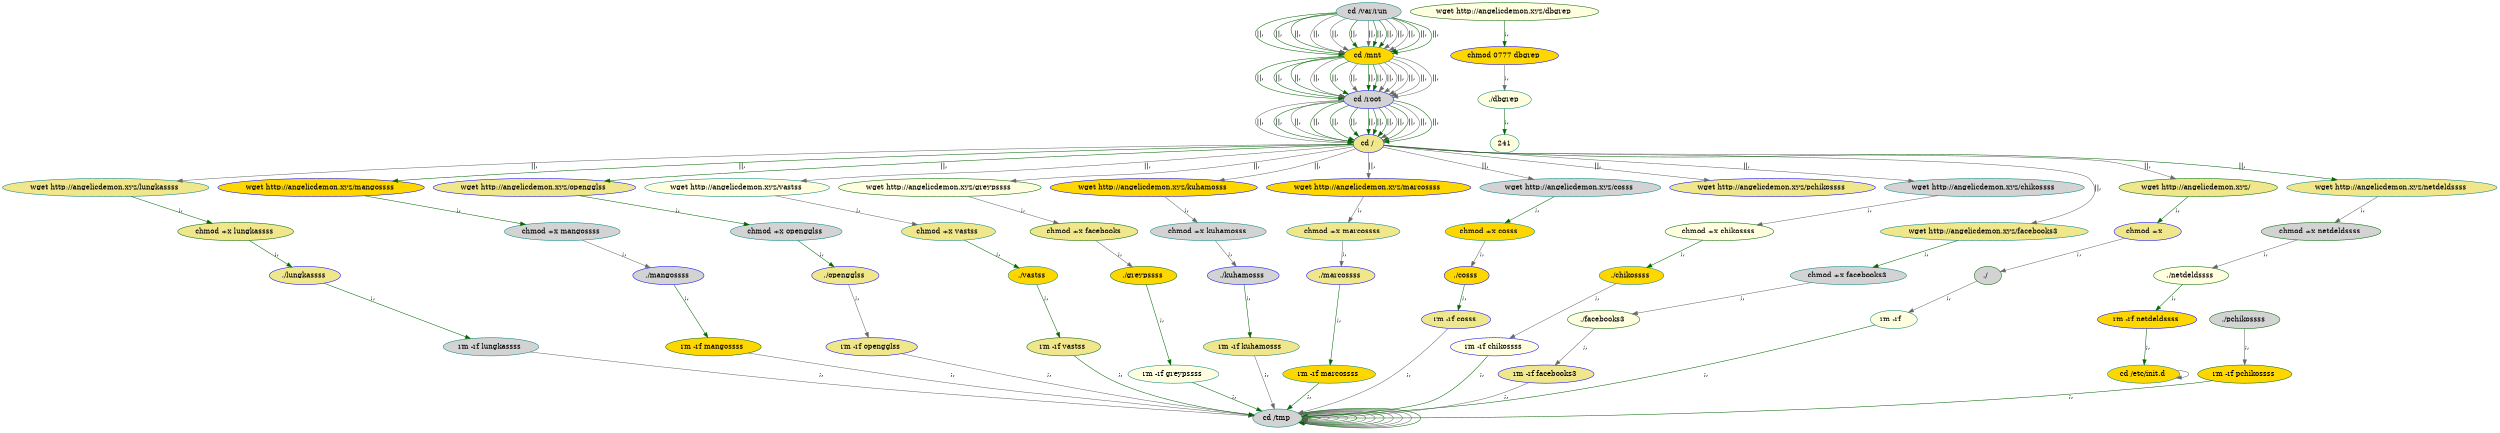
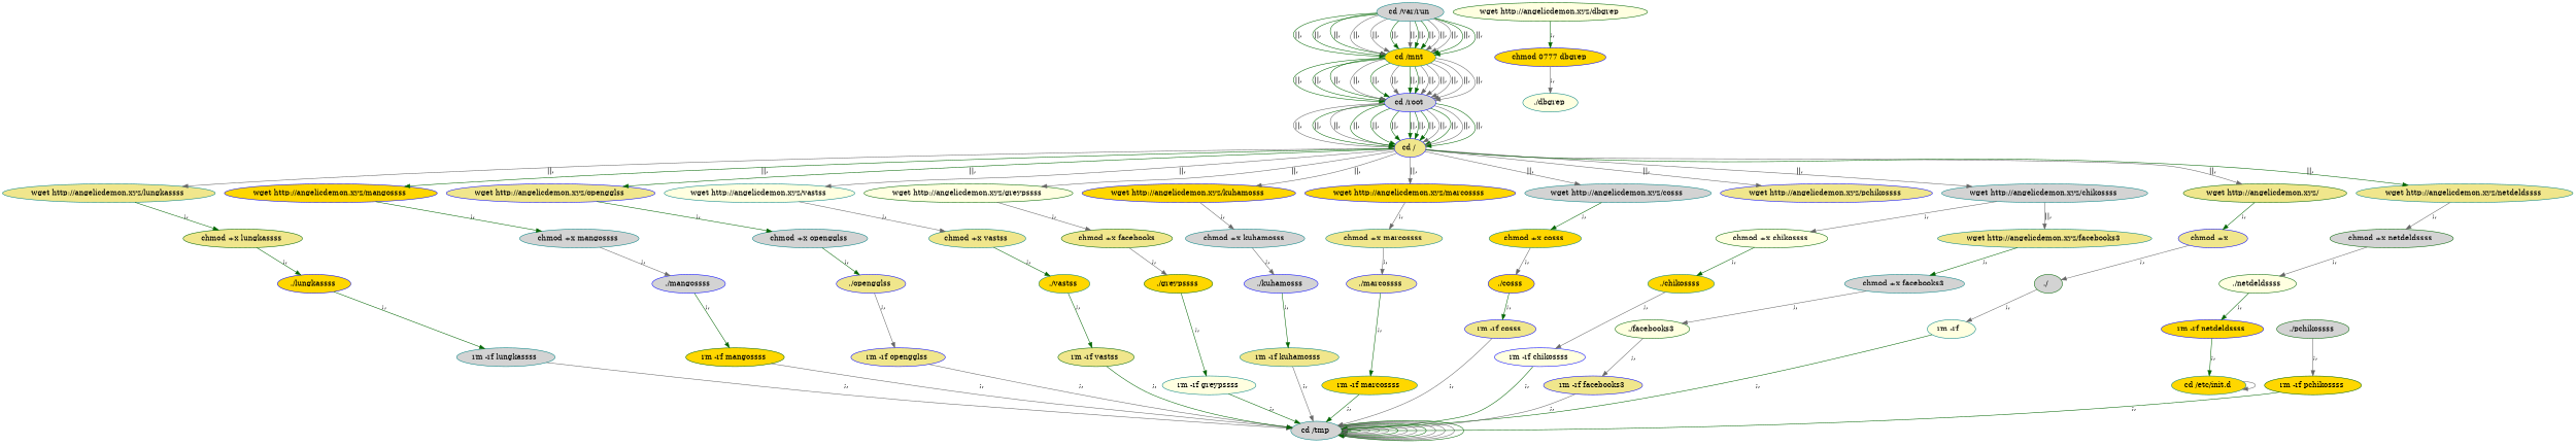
  digraph {
    node [color=teal fillcolor=khaki style=filled]
    edge [color=gray40]
    n1 [fillcolor=lightgrey label="cd /tmp "]
    n2 [fillcolor=lightgrey label="cd /var/run "]
    n3 [fillcolor=gold label="cd /mnt "]
    n4 [color=blue fillcolor=lightgrey label="cd /root "]
    n5 [color=blue label="cd / "]
    n6 [label="wget http://angelicdemon.xyz/lungkassss "]
    n7 [color=blue fillcolor=gold label="wget http://angelicdemon.xyz/mangossss "]
    n8 [color=blue label="wget http://angelicdemon.xyz/opengglss "]
    n9 [fillcolor=lightyellow label="wget http://angelicdemon.xyz/vastss "]
    n10 [color=darkgreen fillcolor=lightyellow label="wget http://angelicdemon.xyz/greypssss "]
    n11 [color=blue fillcolor=gold label="wget http://angelicdemon.xyz/kuhamosss "]
    n12 [color=blue fillcolor=gold label="wget http://angelicdemon.xyz/marcossss "]
    n13 [fillcolor=lightgrey label="wget http://angelicdemon.xyz/chikossss "]
    n14 [color=blue label="wget http://angelicdemon.xyz/pchikossss "]
    n15 [fillcolor=lightgrey label="wget http://angelicdemon.xyz/cosss "]
    n16 [color=darkgreen label="wget http://angelicdemon.xyz/  "]
    n17 [label="wget http://angelicdemon.xyz/facebooks3 "]
    n18 [label="wget http://angelicdemon.xyz/netdeldssss "]
    n19 [color=darkgreen label="chmod +x lungkassss "]
    n20 [fillcolor=lightgrey label="chmod +x mangossss "]
    n21 [fillcolor=lightgrey label="chmod +x opengglss "]
    n22 [label="chmod +x vastss "]
    n23 [color=darkgreen label="chmod +x facebooks"]
    n24 [fillcolor=lightgrey label="chmod +x kuhamosss "]
    n25 [label="chmod +x marcossss "]
    n26 [color=darkgreen fillcolor=lightyellow label="chmod +x chikossss "]
    n27 [fillcolor=gold label="chmod +x cosss "]
    n28 [color=blue label="chmod +x   "]
    n29 [fillcolor=lightgrey label="chmod +x facebooks3 "]
    n30 [color=darkgreen fillcolor=lightgrey label="chmod +x netdeldssss "]
-   n31 [color=blue label="./lungkassss "]
+   n31 [color=blue fillcolor=gold label="./lungkassss "]
    n32 [fillcolor=lightgrey label="rm -rf lungkassss "]
    n33 [color=blue fillcolor=lightgrey label="./mangossss "]
    n34 [color=darkgreen fillcolor=gold label="rm -rf mangossss "]
    n35 [color=blue label="./opengglss "]
    n36 [color=blue label="rm -rf opengglss "]
    n37 [fillcolor=gold label="./vastss "]
    n38 [color=darkgreen label="rm -rf vastss "]
    n39 [color=darkgreen fillcolor=gold label="./greypssss "]
    n40 [fillcolor=lightyellow label="rm -rf greypssss "]
    n41 [color=blue fillcolor=lightgrey label="./kuhamosss "]
    n42 [label="rm -rf kuhamosss "]
    n43 [color=blue label="./marcossss "]
    n44 [fillcolor=gold label="rm -rf marcossss "]
    n45 [fillcolor=gold label="./chikossss "]
    n46 [color=blue fillcolor=lightyellow label="rm -rf chikossss "]
    n47 [color=darkgreen fillcolor=lightgrey label="./pchikossss "]
    n48 [color=darkgreen fillcolor=gold label="rm -rf pchikossss "]
    n49 [color=blue fillcolor=gold label="./cosss "]
    n50 [color=blue label="rm -rf cosss "]
    n51 [color=darkgreen fillcolor=lightgrey label="./  "]
    n52 [fillcolor=lightyellow label="rm -rf   "]
    n53 [color=darkgreen fillcolor=lightyellow label="./facebooks3 "]
    n54 [color=blue label="rm -rf facebooks3 "]
    n55 [color=darkgreen fillcolor=lightyellow label="./netdeldssss "]
    n56 [color=blue fillcolor=gold label="rm -rf netdeldssss "]
    n57 [fillcolor=gold label="cd /etc/init.d "]
    n58 [color=darkgreen fillcolor=lightyellow label="wget http://angelicdemon.xyz/dbgrep "]
    n59 [color=blue fillcolor=gold label="chmod 0777 dbgrep "]
    n60 [fillcolor=lightyellow label="./dbgrep "]
-   241 [fillcolor=lightyellow]
    n1 -> n1 [color=darkgreen]
    n1 -> n1 [color=darkgreen]
    n1 -> n1
    n1 -> n1
    n1 -> n1
    n1 -> n1 [color=darkgreen]
    n1 -> n1
    n1 -> n1
    n1 -> n1 [color=darkgreen]
    n1 -> n1
    n1 -> n1
    n1 -> n1
    n1 -> n1 [color=darkgreen]
    n2 -> n3 [color=darkgreen label="||,"]
    n2 -> n3 [color=darkgreen label="||,"]
    n2 -> n3 [color=darkgreen label="||,"]
    n2 -> n3 [label="||,"]
    n2 -> n3 [label="||,"]
    n2 -> n3 [color=darkgreen label="||,"]
    n2 -> n3 [label="||,"]
    n2 -> n3 [color=darkgreen label="||,"]
    n2 -> n3 [color=darkgreen label="||,"]
    n2 -> n3 [label="||,"]
    n2 -> n3 [label="||,"]
    n2 -> n3 [color=darkgreen label="||,"]
    n2 -> n3 [color=darkgreen label="||,"]
    n3 -> n4 [color=darkgreen label="||,"]
    n3 -> n4 [color=darkgreen label="||,"]
    n3 -> n4 [color=darkgreen label="||,"]
    n3 -> n4 [label="||,"]
    n3 -> n4 [color=darkgreen label="||,"]
    n3 -> n4 [label="||,"]
    n3 -> n4 [color=darkgreen label="||,"]
    n3 -> n4 [color=darkgreen label="||,"]
    n3 -> n4 [label="||,"]
    n3 -> n4 [label="||,"]
    n3 -> n4 [label="||,"]
    n3 -> n4 [label="||,"]
    n3 -> n4 [label="||,"]
    n4 -> n5 [label="||,"]
    n4 -> n5 [color=darkgreen label="||,"]
    n4 -> n5 [label="||,"]
    n4 -> n5 [color=darkgreen label="||,"]
    n4 -> n5 [color=darkgreen label="||,"]
    n4 -> n5 [color=darkgreen label="||,"]
    n4 -> n5 [color=darkgreen label="||,"]
    n4 -> n5 [color=darkgreen label="||,"]
    n4 -> n5 [color=darkgreen label="||,"]
    n4 -> n5 [label="||,"]
    n4 -> n5 [color=darkgreen label="||,"]
    n4 -> n5 [label="||,"]
    n4 -> n5 [color=darkgreen label="||,"]
    n5 -> n6 [label="||,"]
    n5 -> n7 [color=darkgreen label="||,"]
    n5 -> n8 [color=darkgreen label="||,"]
    n5 -> n9 [label="||,"]
    n5 -> n10 [label="||,"]
    n5 -> n11 [label="||,"]
    n5 -> n12 [label="||,"]
    n5 -> n13 [label="||,"]
    n5 -> n14 [label="||,"]
    n5 -> n15 [label="||,"]
    n5 -> n16 [label="||,"]
-   n5 -> n17 [label="||,"]
+   n13 -> n17 [label="||,"]
    n5 -> n18 [color=darkgreen label="||,"]
    n6 -> n19 [color=darkgreen label=";,"]
    n7 -> n20 [color=darkgreen label=";,"]
    n8 -> n21 [color=darkgreen label=";,"]
    n9 -> n22 [label=";,"]
    n10 -> n23 [label=";,"]
    n11 -> n24 [label=";,"]
    n12 -> n25 [label=";,"]
    n13 -> n26 [label=";,"]
    n15 -> n27 [color=darkgreen label=";,"]
    n16 -> n28 [color=darkgreen label=";,"]
    n17 -> n29 [color=darkgreen label=";,"]
    n18 -> n30 [label=";,"]
    n19 -> n31 [color=darkgreen label=";,"]
    n20 -> n33 [label=";,"]
    n21 -> n35 [color=darkgreen label=";,"]
    n22 -> n37 [color=darkgreen label=";,"]
    n23 -> n39 [label=";,"]
    n24 -> n41 [label=";,"]
    n25 -> n43 [label=";,"]
    n26 -> n45 [color=darkgreen label=";,"]
    n27 -> n49 [label=";,"]
    n28 -> n51 [label=";,"]
    n29 -> n53 [label=";,"]
    n30 -> n55 [label=";,"]
    n31 -> n32 [color=darkgreen label=";,"]
    n32 -> n1 [label=";,"]
    n33 -> n34 [color=darkgreen label=";,"]
    n34 -> n1 [label=";,"]
    n35 -> n36 [label=";,"]
    n36 -> n1 [label=";,"]
    n37 -> n38 [color=darkgreen label=";,"]
    n38 -> n1 [color=darkgreen label=";,"]
    n39 -> n40 [color=darkgreen label=";,"]
    n40 -> n1 [color=darkgreen label=";,"]
    n41 -> n42 [color=darkgreen label=";,"]
    n42 -> n1 [label=";,"]
    n43 -> n44 [color=darkgreen label=";,"]
    n44 -> n1 [color=darkgreen label=";,"]
    n45 -> n46 [label=";,"]
    n46 -> n1 [color=darkgreen label=";,"]
    n47 -> n48 [label=";,"]
    n48 -> n1 [color=darkgreen label=";,"]
    n49 -> n50 [color=darkgreen label=";,"]
    n50 -> n1 [label=";,"]
    n51 -> n52 [label=";,"]
    n52 -> n1 [color=darkgreen label=";,"]
    n53 -> n54 [label=";,"]
    n54 -> n1 [label=";,"]
    n55 -> n56 [color=darkgreen label=";,"]
    n56 -> n57 [color=darkgreen label=";,"]
    n57 -> n57
    n58 -> n59 [color=darkgreen label=";,"]
    n59 -> n60 [label=";,"]
-   n60 -> 241 [color=darkgreen label=";,"]
  }
